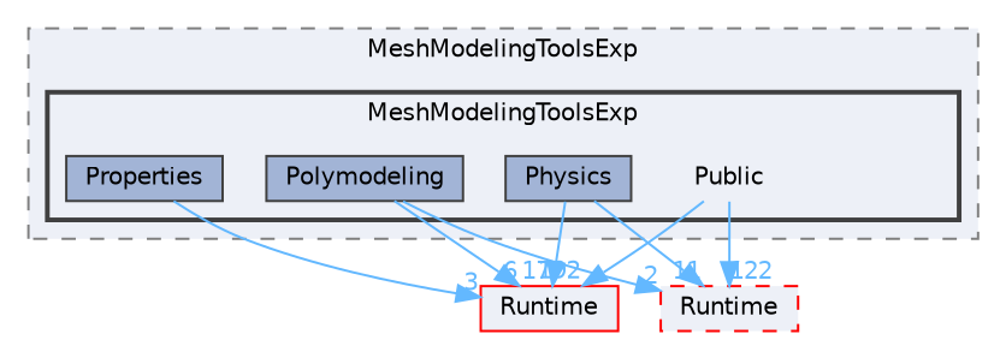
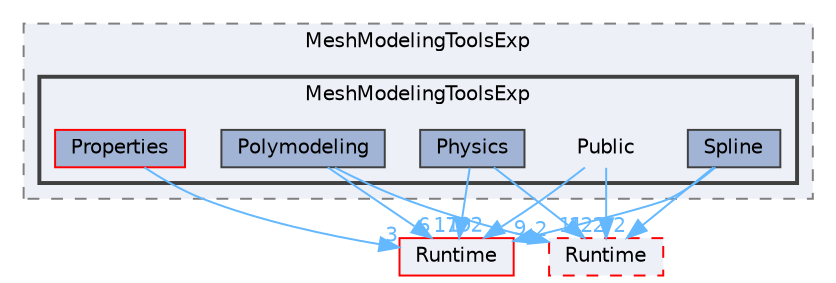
  digraph {
    compound=true
    node [fontname=Helvetica fontsize=10 shape=box color=grey25 fillcolor="#a2b4d6" style=filled]
    edge [color=steelblue1 fontcolor=steelblue1 fontname=Helvetica fontsize=10 headlabel=2 labeldistance=1.5 labelfontname=Helvetica labelfontsize=10]
    n1 [height=0.2 label=Public shape=plaintext width=0.4 color="" fillcolor="" style=""]
    n2 [height=0.2 label=Physics width=0.4]
    n3 [height=0.2 label=Polymodeling width=0.4]
-   n4 [height=0.2 label=Properties width=0.4]
+   n4 [color=red height=0.2 label=Properties width=0.4]
+   n5 [height=0.2 label=Spline width=0.4]
    n6 [color=red fillcolor="#edf0f7" height=0.2 label=Runtime width=0.4]
    n7 [color=red fillcolor="#edf0f7" height=0.2 label=Runtime style="filled,dashed" width=0.4]
    subgraph cluster_1 {
      bgcolor="#edf0f7"
      fontname=Helvetica
      fontsize=10
      label=MeshModelingToolsExp
      pencolor=grey50
      style="filled,dashed"
      subgraph cluster_2 {
        bgcolor="#edf0f7"
        fontname=Helvetica
        fontsize=10
        label=MeshModelingToolsExp
        pencolor=grey25
        style="filled,bold"
        n1
        n2
        n3
        n4
+       n5
      }
    }
    n1 -> n6 [headlabel=192]
    n1 -> n7 [headlabel=122]
    n2 -> n6 [headlabel=17]
    n2 -> n7 [headlabel=11]
    n3 -> n6 [headlabel=6]
    n3 -> n7
    n4 -> n6 [headlabel=3]
+   n5 -> n6 [headlabel=9]
+   n5 -> n7
  }
